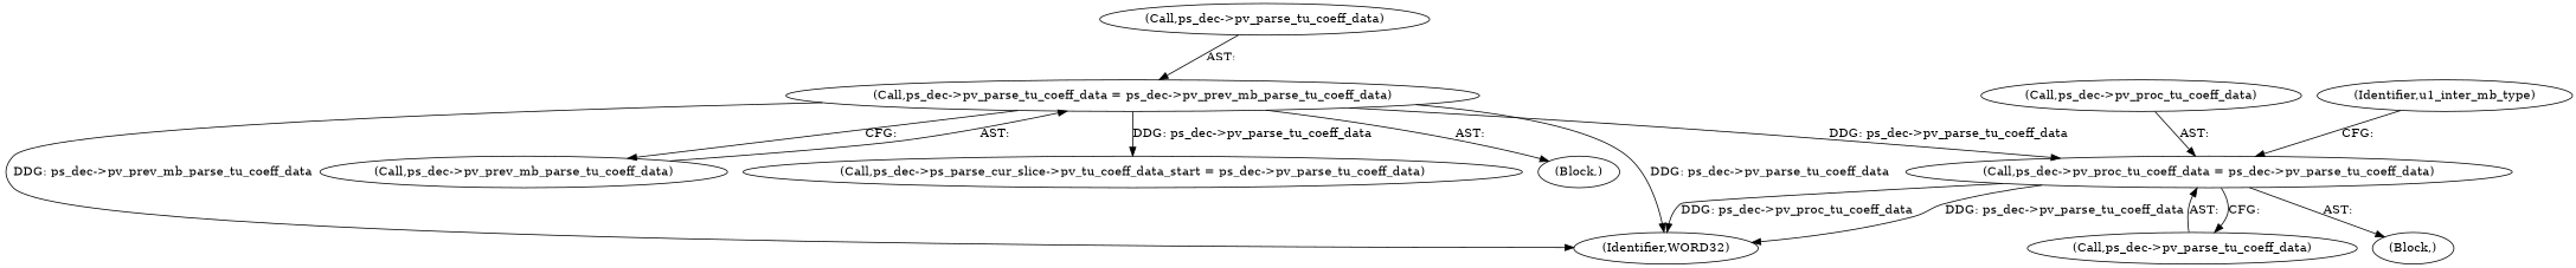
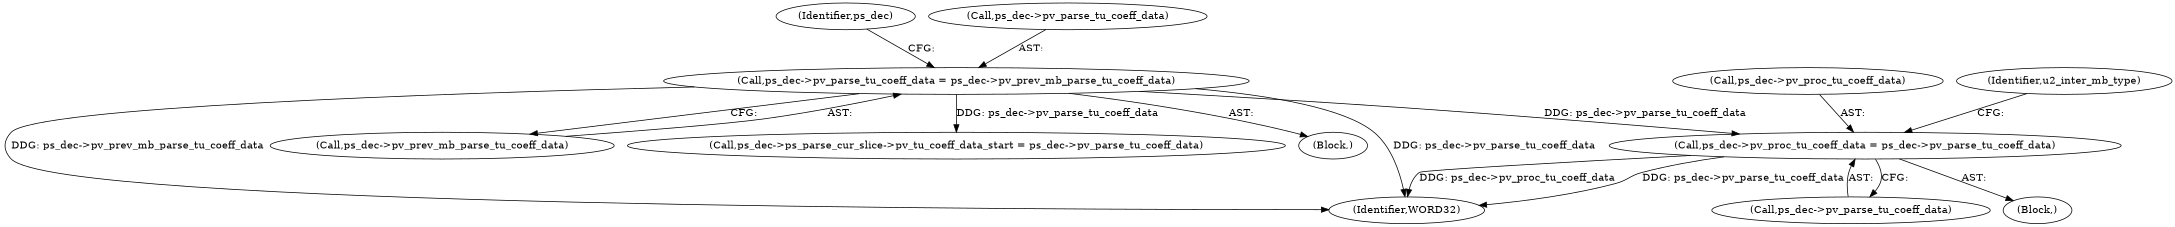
  digraph {
    n1 [label="(Call,ps_dec->pv_proc_tu_coeff_data = ps_dec->pv_parse_tu_coeff_data)"]
    n2 [label="(Block,)"]
    n3 [label="(Call,ps_dec->pv_parse_tu_coeff_data)"]
    n4 [label="(Identifier,WORD32)"]
    n5 [label="(Call,ps_dec->pv_parse_tu_coeff_data = ps_dec->pv_prev_mb_parse_tu_coeff_data)"]
    n6 [label="(Call,ps_dec->pv_prev_mb_parse_tu_coeff_data)"]
    n7 [label="(Call,ps_dec->ps_parse_cur_slice->pv_tu_coeff_data_start = ps_dec->pv_parse_tu_coeff_data)"]
    n8 [label="(Block,)"]
+   n9 [label="(Identifier,ps_dec)"]
    n10 [label="(Call,ps_dec->pv_proc_tu_coeff_data)"]
    n11 [label="(Call,ps_dec->pv_parse_tu_coeff_data)"]
-   n12 [label="(Identifier,u1_inter_mb_type)"]
+   n12 [label="(Identifier,u2_inter_mb_type)"]
    n1 -> n2 [label="AST: "]
    n1 -> n3 [label="CFG: "]
    n1 -> n4 [label="DDG: ps_dec->pv_proc_tu_coeff_data"]
    n1 -> n4 [label="DDG: ps_dec->pv_parse_tu_coeff_data"]
    n3 -> n1 [label="AST: "]
    n5 -> n1 [label="DDG: ps_dec->pv_parse_tu_coeff_data"]
    n5 -> n4 [label="DDG: ps_dec->pv_parse_tu_coeff_data"]
    n5 -> n4 [label="DDG: ps_dec->pv_prev_mb_parse_tu_coeff_data"]
    n5 -> n6 [label="CFG: "]
    n5 -> n7 [label="DDG: ps_dec->pv_parse_tu_coeff_data"]
    n5 -> n8 [label="AST: "]
    n6 -> n5 [label="AST: "]
+   n9 -> n5 [label="CFG: "]
    n10 -> n1 [label="AST: "]
    n11 -> n5 [label="AST: "]
    n12 -> n1 [label="CFG: "]
  }
